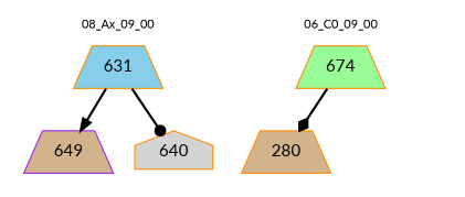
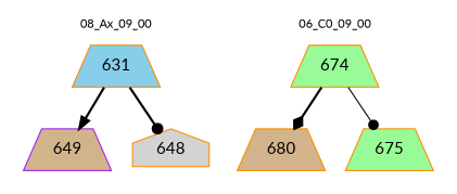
  digraph {
    fontname=Lato
    node [color=darkorange fillcolor=tan fontname=Lato shape=trapezium style=filled]
    edge [arrowhead=dot color=black fontname=Lato style=bold]
    n1 [fillcolor=skyblue label=631]
    n2 [color=purple label=649]
-   n3 [fillcolor=lightgrey label=640 shape=house]
+   n3 [fillcolor=lightgrey label=648 shape=house]
    n4 [fillcolor=palegreen label=674]
-   n5 [label=280]
+   n5 [label=680]
+   n6 [fillcolor=palegreen label=675]
    subgraph cluster_1 {
      color=white
      fontsize=10
      label="08_Ax_09_00"
      n1
      n2
      n3
    }
    subgraph cluster_2 {
      color=white
      fontsize=10
      label="06_C0_09_00"
      n4
      n5
+     n6
    }
    n1 -> n2 [arrowhead=normal]
    n1 -> n3
    n4 -> n5 [arrowhead=diamond]
+   n4 -> n6 [style=solid]
  }
